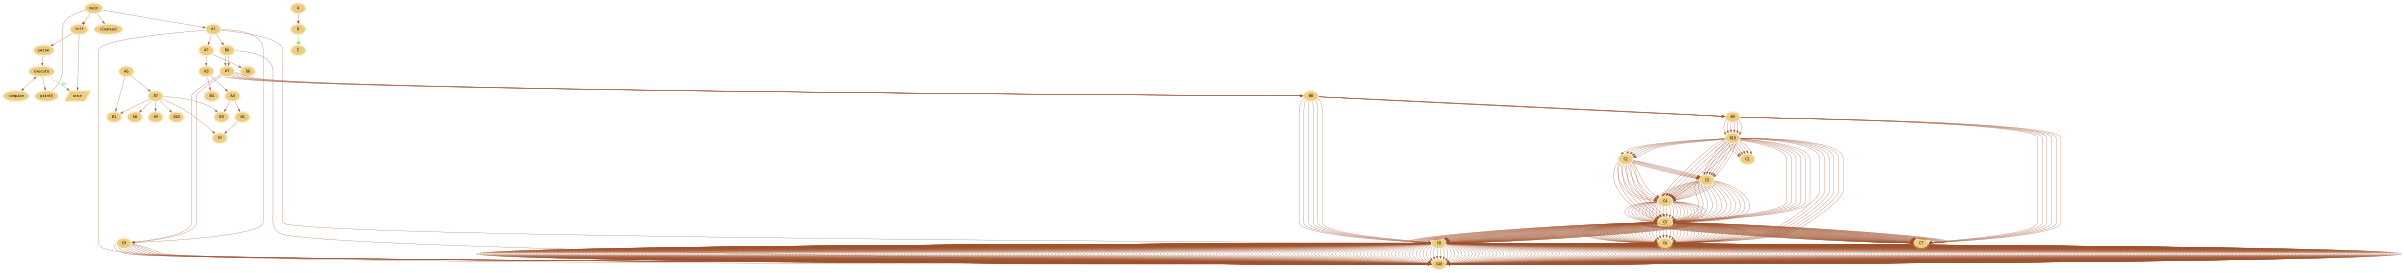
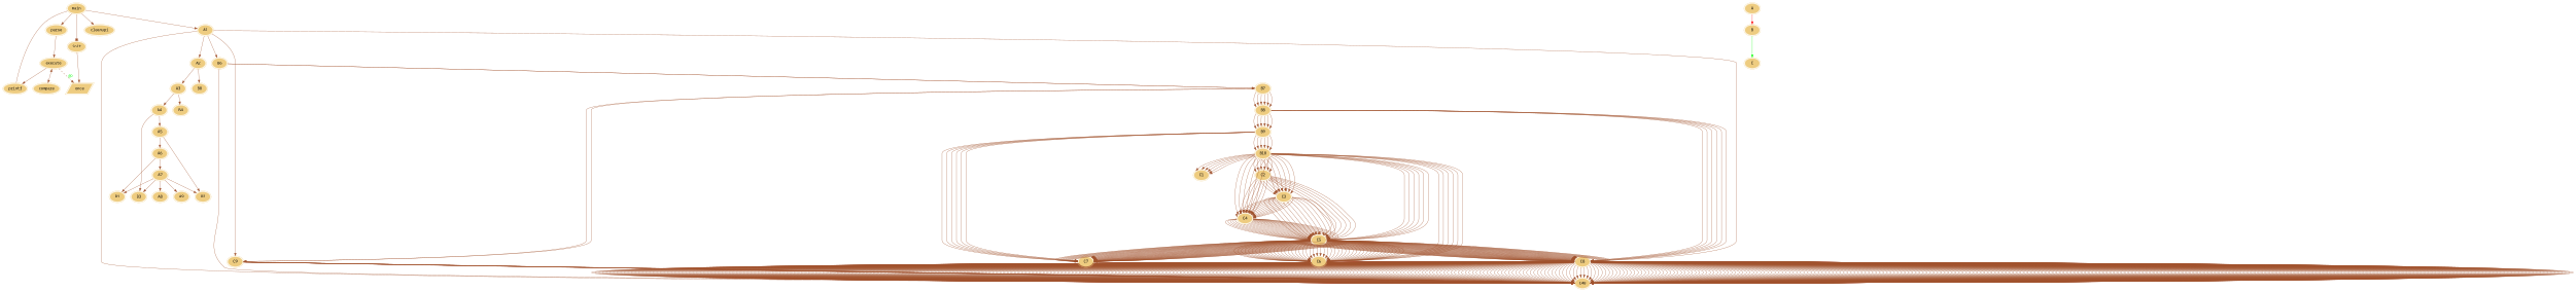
  digraph {
    fontname="IBM Plex Mono"
    node [color="#eecc80" fontname="IBM Plex Mono" peripheries=2 style=filled]
    edge [color=sienna fontcolor=green fontname="IBM Plex Mono"]
    main
    parse
    init
    cleanupi
    printf
    A1
    execute
    n8 [label=once shape=parallelogram]
    A2
    B6
    C8
    n12 [label=C40]
    C9
    compare
    A
    B
    C
    A3
    n19 [label=B0]
    B7
    A4
    B4
    A5
    B3
    A6
    B2
    A7
    B1
    A8
    A9
-   A10
    B8
    B9
    B10
    C7
    C1
    C2
    C3
    C4
    C5
    C6
-   init -> parse
+   main -> parse
    main -> init [arrowhead=box]
    main -> cleanupi
    main -> printf [dir=none]
    main -> A1
    parse -> execute
    init -> n8
    A1 -> A2
    A1 -> B6
    A1 -> C8
    A1 -> n12
    A1 -> C9
    execute -> printf [shape=box]
    execute -> n8 [arrowtail=diamond label=go style=dashed]
    execute -> compare [dir=both]
    A2 -> A3
    A2 -> n19
    B6 -> n12
    B6 -> B7
    B6 -> B7
    C8 -> n12
    C8 -> n12
    C8 -> n12
    C8 -> n12
    C8 -> n12
    C8 -> n12
    C8 -> n12
    C8 -> n12
    C8 -> n12
    C8 -> n12
    C8 -> n12
    C8 -> n12
    C8 -> n12
    C8 -> n12
    C8 -> n12
    C8 -> n12
    C8 -> n12
    C8 -> n12
    C8 -> n12
    C8 -> n12
    C8 -> n12
    C8 -> n12
    C8 -> n12
    C8 -> n12
    C8 -> n12
    C8 -> n12
    C8 -> n12
    C8 -> n12
    C8 -> n12
    C8 -> n12
    C8 -> n12
    C8 -> n12
    C8 -> n12
    C8 -> n12
    C8 -> n12
    C8 -> n12
    C8 -> n12
    C8 -> n12
    C8 -> n12
    C8 -> n12
    C8 -> n12
    C8 -> n12
    C8 -> n12
    C8 -> n12
    C8 -> n12
    C8 -> n12
    C8 -> n12
    C8 -> n12
    C8 -> n12
    C8 -> n12
    C8 -> n12
    C8 -> n12
    C8 -> n12
    C8 -> n12
    C8 -> n12
    C8 -> n12
    C8 -> n12
    C8 -> n12
    C8 -> n12
    C8 -> n12
    C8 -> n12
    C8 -> n12
    C8 -> n12
    C8 -> n12
    C8 -> n12
    C8 -> n12
    C8 -> n12
    C8 -> n12
    C8 -> n12
    C8 -> n12
    C8 -> n12
    C8 -> n12
    C8 -> n12
    C8 -> n12
    C8 -> n12
    C8 -> n12
    C8 -> n12
    C8 -> n12
    C8 -> n12
    C8 -> n12
    C8 -> n12
    C8 -> n12
    C8 -> n12
    C8 -> n12
    C8 -> n12
    C8 -> n12
    C8 -> n12
    C8 -> n12
    C8 -> n12
    C8 -> n12
    C8 -> n12
    C8 -> n12
    C8 -> n12
    C8 -> n12
    C8 -> n12
    C8 -> n12
    C8 -> n12
    C8 -> n12
    C8 -> n12
    C8 -> n12
    C8 -> n12
    C8 -> n12
    C8 -> n12
    C8 -> n12
    C8 -> n12
    C8 -> n12
    C8 -> n12
    C8 -> n12
    C8 -> n12
    C8 -> n12
    C8 -> n12
    C8 -> n12
    C8 -> n12
    C8 -> n12
    C8 -> n12
    C8 -> n12
    C8 -> n12
    C8 -> n12
    C8 -> n12
    C8 -> n12
    C8 -> n12
    C8 -> n12
    C8 -> n12
    C8 -> n12
    C8 -> n12
    C8 -> n12
    C8 -> n12
    C8 -> n12
    C8 -> n12
    C8 -> n12
    C8 -> n12
    C8 -> n12
    C8 -> n12
    C8 -> n12
    C8 -> n12
    C8 -> n12
    C8 -> n12
    C8 -> n12
    C8 -> n12
    C8 -> n12
    C8 -> n12
    C8 -> n12
    C8 -> n12
    C8 -> n12
    C8 -> n12
    C8 -> n12
    C8 -> n12
    C8 -> n12
    C8 -> n12
    C8 -> n12
    C8 -> n12
    C8 -> n12
    C8 -> n12
    C8 -> n12
    C8 -> n12
    C8 -> n12
    C8 -> n12
    C8 -> n12
    C8 -> n12
    C8 -> n12
    C8 -> n12
    C8 -> n12
    C8 -> n12
    C8 -> n12
    C8 -> n12
    C8 -> n12
    C8 -> n12
    C8 -> n12
    C8 -> n12
    C8 -> n12
    C8 -> n12
    C8 -> n12
    C8 -> n12
    C8 -> n12
    C8 -> n12
    C8 -> n12
    C8 -> n12
    C8 -> n12
    C8 -> n12
    C8 -> n12
    C8 -> n12
    C8 -> n12
    C8 -> n12
    C8 -> n12
    C8 -> n12
    C8 -> n12
    C8 -> n12
    C8 -> n12
    C8 -> n12
    C8 -> n12
    C8 -> n12
    C8 -> n12
    C8 -> n12
    C8 -> n12
    C8 -> n12
    C8 -> n12
    C8 -> n12
    C8 -> n12
    C8 -> n12
    C8 -> n12
    C8 -> n12
    C8 -> n12
    C8 -> n12
    C8 -> n12
    C8 -> n12
    C8 -> n12
    C8 -> n12
    C8 -> n12
    C8 -> n12
    C8 -> n12
    C8 -> n12
    C8 -> n12
    C8 -> n12
    C8 -> n12
    C8 -> n12
    C8 -> n12
    C8 -> n12
    C8 -> n12
    C8 -> n12
    C8 -> n12
    C8 -> n12
    C8 -> n12
    C8 -> n12
    C8 -> n12
    C8 -> n12
    C8 -> n12
    C8 -> n12
    C8 -> n12
    C8 -> n12
    C8 -> n12
    C8 -> n12
    C8 -> n12
    C8 -> n12
    C8 -> n12
    C8 -> n12
    C8 -> n12
    C8 -> n12
    C8 -> n12
    C8 -> n12
    C8 -> n12
    C8 -> n12
    C8 -> n12
    C8 -> n12
    C8 -> n12
    C8 -> n12
    C8 -> n12
    C8 -> n12
    C8 -> n12
    C8 -> n12
    C8 -> n12
    C8 -> n12
    C8 -> n12
    C8 -> n12
    C8 -> n12
    C8 -> n12
    C8 -> n12
    C8 -> n12
    C8 -> n12
    C8 -> n12
    C8 -> n12
    C8 -> n12
    C8 -> n12
    C8 -> n12
    C8 -> n12
    C8 -> n12
    C8 -> n12
    C8 -> n12
    C8 -> n12
    C8 -> n12
    C8 -> n12
    C8 -> n12
    C8 -> n12
    C8 -> n12
    C8 -> n12
    C8 -> n12
    C8 -> n12
    C8 -> n12
    C8 -> n12
    C8 -> n12
    C8 -> n12
    C8 -> n12
    C8 -> n12
    C8 -> n12
    C8 -> n12
    C8 -> n12
    C8 -> n12
    C8 -> n12
    C8 -> n12
    C8 -> n12
    C8 -> n12
    C8 -> n12
    C8 -> n12
    C8 -> n12
    C8 -> n12
    C8 -> n12
    C8 -> n12
    C8 -> n12
    C8 -> n12
    C8 -> n12
    C8 -> n12
    C8 -> n12
    C8 -> n12
    C8 -> n12
    C8 -> n12
    C8 -> n12
    C8 -> n12
    C8 -> n12
    C8 -> n12
    C8 -> n12
    C8 -> n12
    C8 -> n12
    C8 -> n12
    C8 -> n12
    C8 -> n12
    C8 -> n12
    C8 -> n12
    C8 -> n12
    C8 -> n12
    C8 -> n12
    C8 -> n12
    C8 -> n12
    C8 -> n12
    C8 -> n12
    C8 -> n12
    C8 -> n12
    C8 -> n12
    C8 -> n12
    C8 -> n12
    C8 -> n12
    C8 -> n12
    C8 -> n12
    C8 -> n12
    C8 -> n12
    C8 -> n12
    C8 -> n12
    C8 -> n12
    C8 -> n12
    C8 -> n12
    C8 -> n12
    C8 -> n12
    C8 -> n12
    C8 -> n12
    C8 -> n12
    C8 -> n12
    C8 -> n12
    C8 -> n12
    C8 -> n12
    C8 -> n12
    C8 -> n12
    C8 -> n12
    C8 -> n12
    C8 -> n12
    C8 -> n12
    C8 -> n12
    C8 -> n12
    C8 -> n12
    C8 -> n12
    C8 -> n12
    C8 -> n12
    C8 -> n12
    C8 -> n12
    C8 -> n12
    C8 -> n12
    C8 -> n12
    C8 -> n12
    C8 -> n12
    C8 -> n12
    C8 -> n12
    C8 -> n12
    C8 -> n12
    C8 -> n12
    C8 -> n12
    C8 -> n12
    C8 -> n12
    C8 -> n12
    C8 -> n12
    C8 -> n12
    C8 -> n12
    C8 -> n12
    C8 -> n12
    C8 -> n12
    C8 -> n12
    C8 -> n12
    C8 -> n12
    C8 -> n12
    C8 -> n12
    C8 -> n12
    C8 -> n12
    C8 -> n12
    C8 -> n12
    C8 -> n12
    C8 -> n12
    C8 -> n12
    C8 -> n12
    C8 -> n12
    C8 -> n12
    C8 -> n12
    C8 -> n12
    C8 -> n12
    C8 -> n12
    C8 -> n12
    C8 -> n12
    C8 -> n12
    C8 -> n12
    C8 -> n12
    C8 -> n12
    C8 -> n12
    C8 -> n12
    C8 -> n12
    C8 -> n12
    C8 -> n12
    C8 -> n12
    C8 -> n12
    C8 -> n12
    C8 -> n12
    C8 -> n12
    C8 -> n12
    C8 -> n12
    C8 -> n12
    C8 -> n12
    C8 -> n12
    C8 -> n12
    C8 -> n12
    C8 -> n12
    C8 -> n12
    C8 -> n12
    C8 -> n12
    C8 -> n12
    C8 -> n12
    C8 -> n12
    C8 -> n12
    C8 -> n12
    C8 -> n12
    C8 -> n12
    C8 -> n12
    C8 -> n12
    C8 -> n12
    C8 -> n12
    C8 -> n12
    C8 -> n12
    C8 -> n12
    C8 -> n12
    C8 -> n12
    C8 -> n12
    C8 -> n12
    C8 -> n12
    C8 -> n12
    C8 -> n12
    C8 -> n12
    C8 -> n12
    C8 -> n12
    C8 -> n12
    C8 -> n12
    C8 -> n12
    C8 -> n12
    C8 -> n12
    C8 -> n12
    C8 -> n12
    C8 -> n12
    C8 -> n12
    C8 -> n12
    C8 -> n12
    C8 -> n12
    C8 -> n12
    C8 -> n12
    C8 -> n12
    C8 -> n12
    C8 -> n12
    C8 -> n12
    C8 -> n12
    C8 -> n12
    C8 -> n12
    C8 -> n12
    C8 -> n12
    C8 -> n12
    C8 -> n12
    C8 -> n12
    C8 -> n12
    C8 -> n12
    C8 -> n12
    C8 -> n12
    C8 -> n12
    C8 -> n12
    C8 -> n12
    C8 -> n12
    C8 -> n12
    C8 -> n12
    C8 -> n12
    C8 -> n12
    C8 -> n12
    C8 -> n12
    C8 -> n12
    C8 -> n12
    C8 -> n12
    C8 -> n12
    C8 -> n12
    C8 -> n12
    C8 -> n12
    C8 -> n12
    C8 -> n12
    C8 -> n12
    C8 -> n12
    C8 -> n12
    C8 -> n12
    C8 -> n12
    C8 -> n12
    C8 -> n12
    C8 -> n12
    C8 -> n12
    C8 -> n12
    C8 -> n12
    C8 -> n12
    C8 -> n12
    C8 -> n12
    C8 -> n12
    C8 -> n12
    C8 -> n12
    C8 -> n12
    C8 -> n12
    C8 -> n12
    C8 -> n12
    C8 -> n12
    C8 -> n12
    C8 -> n12
    C8 -> n12
    C8 -> n12
    C8 -> n12
    C8 -> n12
    C8 -> n12
    C8 -> n12
    C8 -> n12
    C8 -> n12
    C8 -> n12
    C8 -> n12
    C8 -> n12
    C8 -> n12
    C8 -> n12
    C8 -> n12
    C8 -> n12
    C8 -> n12
    C8 -> n12
    C8 -> n12
    C8 -> n12
    C8 -> n12
    C8 -> n12
    C8 -> n12
    C8 -> n12
    C8 -> n12
    C8 -> n12
    C8 -> n12
    C9 -> n12
    C9 -> n12
    C9 -> n12
    C9 -> n12
    C9 -> n12
    C9 -> n12
    C9 -> n12
    C9 -> n12
    C9 -> n12
    A -> B [color=red]
    B -> C [color=green]
    A3 -> A4
    A3 -> B4
    B7 -> C9
    B7 -> C9
    B7 -> B8
    B7 -> B8
    B7 -> B8
    B7 -> B8
    B7 -> B8
    B7 -> B8
    A4 -> A5
    A4 -> B3
+   A5 -> A6
    A5 -> B2
    A6 -> A7
    A6 -> B1
    A7 -> B3
    A7 -> B2
    A7 -> B1
    A7 -> A8
    A7 -> A9
-   A7 -> A10
    B8 -> C8
    B8 -> C8
    B8 -> C8
    B8 -> C8
    B8 -> C8
    B8 -> C8
    B8 -> B9
    B8 -> B9
    B8 -> B9
    B8 -> B9
    B8 -> B9
    B8 -> B9
    B9 -> B10
    B9 -> B10
    B9 -> B10
    B9 -> B10
    B9 -> B10
    B9 -> B10
    B9 -> C7
    B9 -> C7
    B9 -> C7
    B9 -> C7
    B9 -> C7
    B9 -> C7
    B10 -> C1
    B10 -> C1
    B10 -> C1
    B10 -> C1
    B10 -> C1
    B10 -> C1
    B10 -> C2
    B10 -> C2
    B10 -> C2
    B10 -> C2
    B10 -> C2
    B10 -> C2
    B10 -> C3
    B10 -> C3
    B10 -> C3
    B10 -> C3
    B10 -> C3
    B10 -> C3
    B10 -> C4
    B10 -> C4
    B10 -> C4
    B10 -> C4
    B10 -> C4
    B10 -> C4
    B10 -> C5
    B10 -> C5
    B10 -> C5
    B10 -> C5
    B10 -> C5
    B10 -> C5
    B10 -> C6
    B10 -> C6
    B10 -> C6
    B10 -> C6
    B10 -> C6
    B10 -> C6
    C2 -> C3
    C2 -> C3
    C2 -> C3
    C2 -> C3
    C2 -> C3
    C2 -> C3
    C2 -> C4
    C2 -> C4
    C2 -> C4
    C2 -> C4
    C2 -> C4
    C2 -> C4
    C2 -> C5
    C2 -> C5
    C2 -> C5
    C2 -> C5
    C2 -> C5
    C2 -> C5
    C3 -> C4
    C3 -> C4
    C3 -> C4
    C3 -> C4
    C3 -> C4
    C3 -> C4
    C3 -> C4
    C3 -> C4
    C3 -> C4
    C3 -> C4
    C3 -> C4
    C3 -> C4
    C3 -> C5
    C3 -> C5
    C3 -> C5
    C3 -> C5
    C3 -> C5
    C3 -> C5
    C3 -> C5
    C3 -> C5
    C3 -> C5
    C3 -> C5
    C3 -> C5
    C3 -> C5
    C4 -> C5
    C4 -> C5
    C4 -> C5
    C4 -> C5
    C4 -> C5
    C4 -> C5
    C4 -> C5
    C4 -> C5
    C4 -> C5
    C4 -> C5
    C4 -> C5
    C4 -> C5
    C4 -> C5
    C4 -> C5
    C4 -> C5
    C4 -> C5
    C4 -> C5
    C4 -> C5
    C4 -> C5
    C4 -> C5
    C4 -> C5
    C4 -> C5
    C4 -> C5
    C4 -> C5
    C5 -> C8
    C5 -> C8
    C5 -> C8
    C5 -> C8
    C5 -> C8
    C5 -> C8
    C5 -> C8
    C5 -> C8
    C5 -> C8
    C5 -> C8
    C5 -> C8
    C5 -> C8
    C5 -> C8
    C5 -> C8
    C5 -> C8
    C5 -> C8
    C5 -> C8
    C5 -> C8
    C5 -> C8
    C5 -> C8
    C5 -> C8
    C5 -> C8
    C5 -> C8
    C5 -> C8
    C5 -> C8
    C5 -> C8
    C5 -> C8
    C5 -> C8
    C5 -> C8
    C5 -> C8
    C5 -> C8
    C5 -> C8
    C5 -> C8
    C5 -> C8
    C5 -> C8
    C5 -> C8
    C5 -> C8
    C5 -> C8
    C5 -> C8
    C5 -> C8
    C5 -> C8
    C5 -> C8
    C5 -> C8
    C5 -> C8
    C5 -> C8
    C5 -> C8
    C5 -> C8
    C5 -> C8
    C5 -> C7
    C5 -> C7
    C5 -> C7
    C5 -> C7
    C5 -> C7
    C5 -> C7
    C5 -> C7
    C5 -> C7
    C5 -> C7
    C5 -> C7
    C5 -> C7
    C5 -> C7
    C5 -> C7
    C5 -> C7
    C5 -> C7
    C5 -> C7
    C5 -> C7
    C5 -> C7
    C5 -> C7
    C5 -> C7
    C5 -> C7
    C5 -> C7
    C5 -> C7
    C5 -> C7
    C5 -> C7
    C5 -> C7
    C5 -> C7
    C5 -> C7
    C5 -> C7
    C5 -> C7
    C5 -> C7
    C5 -> C7
    C5 -> C7
    C5 -> C7
    C5 -> C7
    C5 -> C7
    C5 -> C7
    C5 -> C7
    C5 -> C7
    C5 -> C7
    C5 -> C7
    C5 -> C7
    C5 -> C7
    C5 -> C7
    C5 -> C7
    C5 -> C7
    C5 -> C7
    C5 -> C7
    C5 -> C6
    C5 -> C6
    C5 -> C6
    C5 -> C6
    C5 -> C6
    C5 -> C6
    C5 -> C6
    C5 -> C6
    C5 -> C6
    C5 -> C6
    C5 -> C6
    C5 -> C6
    C5 -> C6
    C5 -> C6
    C5 -> C6
    C5 -> C6
    C5 -> C6
    C5 -> C6
    C5 -> C6
    C5 -> C6
    C5 -> C6
    C5 -> C6
    C5 -> C6
    C5 -> C6
    C5 -> C6
    C5 -> C6
    C5 -> C6
    C5 -> C6
    C5 -> C6
    C5 -> C6
    C5 -> C6
    C5 -> C6
    C5 -> C6
    C5 -> C6
    C5 -> C6
    C5 -> C6
    C5 -> C6
    C5 -> C6
    C5 -> C6
    C5 -> C6
    C5 -> C6
    C5 -> C6
    C5 -> C6
    C5 -> C6
    C5 -> C6
    C5 -> C6
    C5 -> C6
    C5 -> C6
  }
